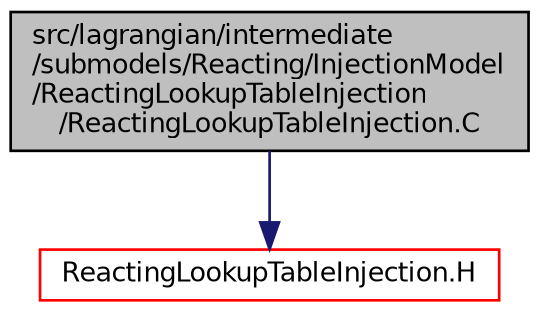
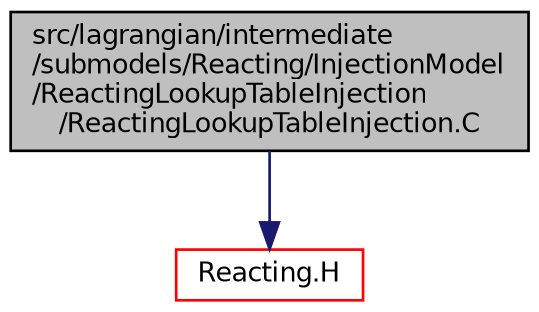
  digraph {
    node [fontname=Helvetica fontsize=10 shape=record]
    n1 [color=black fillcolor=grey75 fontcolor=black height=0.2 label="src/lagrangian/intermediate\l/submodels/Reacting/InjectionModel\l/ReactingLookupTableInjection\l/ReactingLookupTableInjection.C" style=filled width=0.4]
-   n2 [color=red height=0.2 label="ReactingLookupTableInjection.H" width=0.4]
+   n2 [color=red height=0.2 label="Reacting.H" width=0.4]
    n1 -> n2 [color=midnightblue fontname=Helvetica fontsize=10 labelfontname=Helvetica labelfontsize=10 style=solid]
  }
